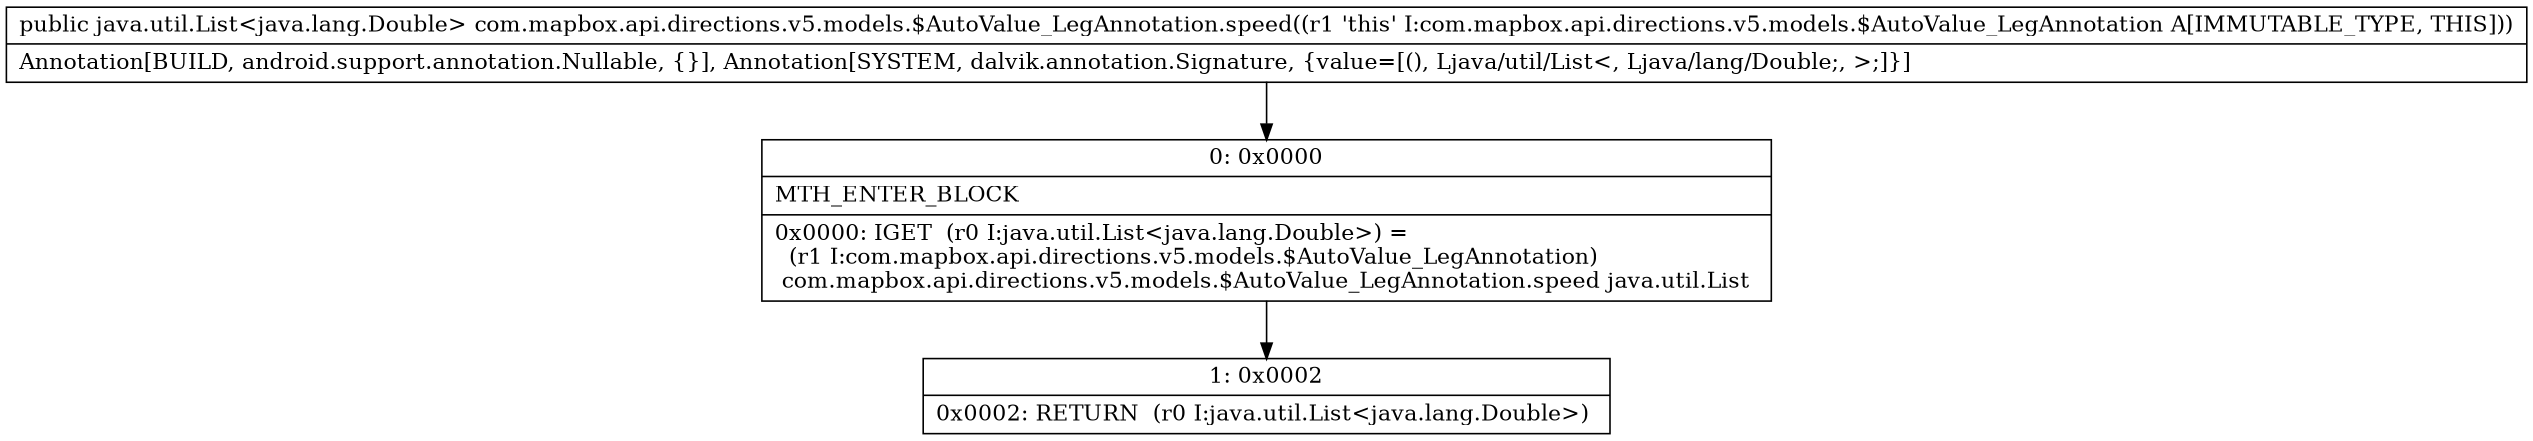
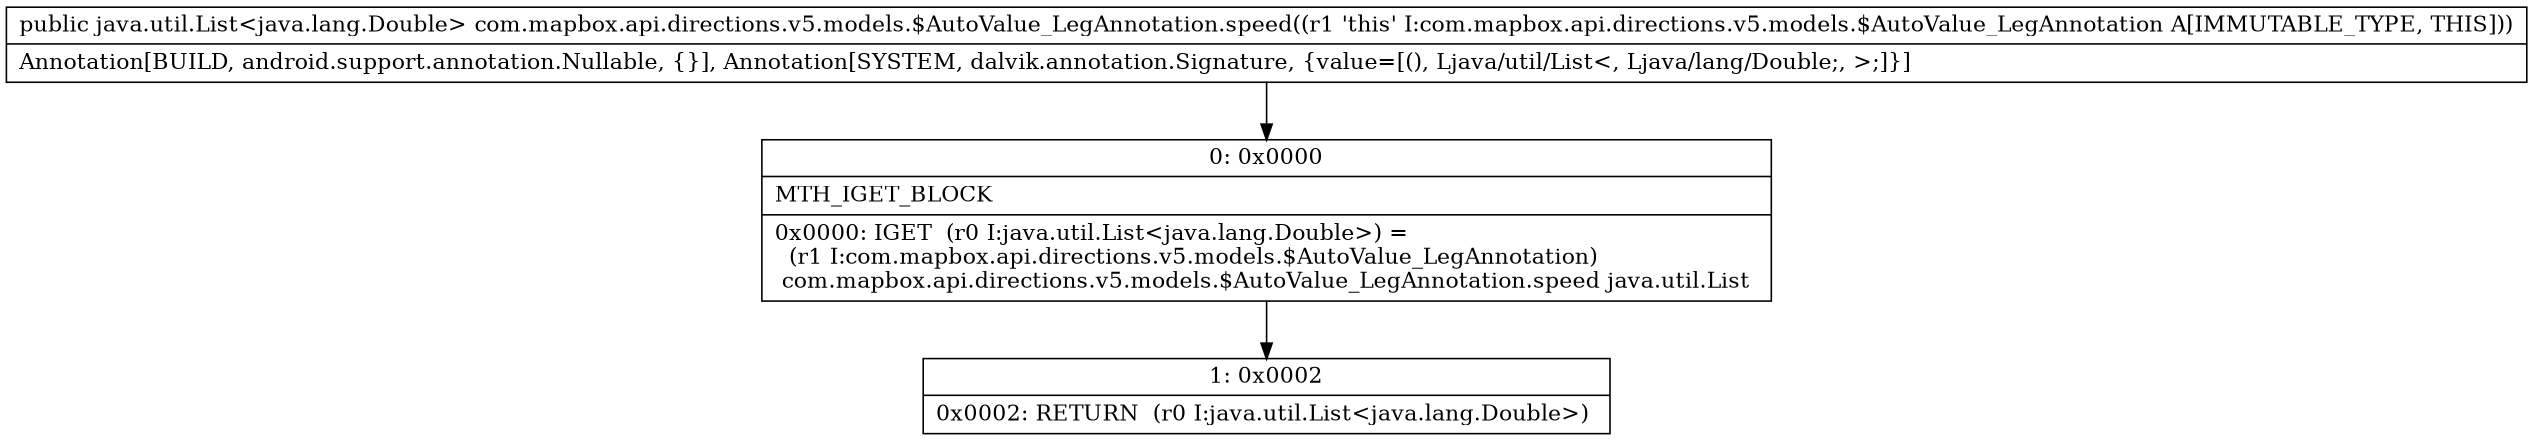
  digraph {
    node [shape=record]
-   n1 [label="{0\:\ 0x0000|MTH_ENTER_BLOCK\l|0x0000: IGET  (r0 I:java.util.List\<java.lang.Double\>) = \l  (r1 I:com.mapbox.api.directions.v5.models.$AutoValue_LegAnnotation)\l com.mapbox.api.directions.v5.models.$AutoValue_LegAnnotation.speed java.util.List \l}"]
+   n1 [label="{0\:\ 0x0000|MTH_IGET_BLOCK\l|0x0000: IGET  (r0 I:java.util.List\<java.lang.Double\>) = \l  (r1 I:com.mapbox.api.directions.v5.models.$AutoValue_LegAnnotation)\l com.mapbox.api.directions.v5.models.$AutoValue_LegAnnotation.speed java.util.List \l}"]
    n2 [label="{1\:\ 0x0002|0x0002: RETURN  (r0 I:java.util.List\<java.lang.Double\>) \l}"]
    n3 [label="{public java.util.List\<java.lang.Double\> com.mapbox.api.directions.v5.models.$AutoValue_LegAnnotation.speed((r1 'this' I:com.mapbox.api.directions.v5.models.$AutoValue_LegAnnotation A[IMMUTABLE_TYPE, THIS]))  | Annotation[BUILD, android.support.annotation.Nullable, \{\}], Annotation[SYSTEM, dalvik.annotation.Signature, \{value=[(), Ljava\/util\/List\<, Ljava\/lang\/Double;, \>;]\}]\l}"]
    n1 -> n2
    n3 -> n1
  }
